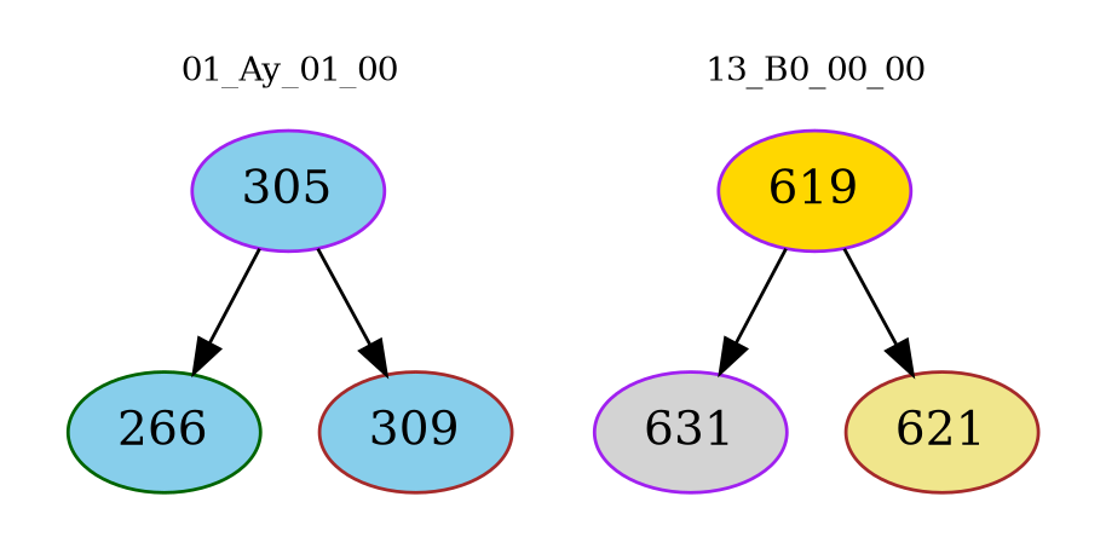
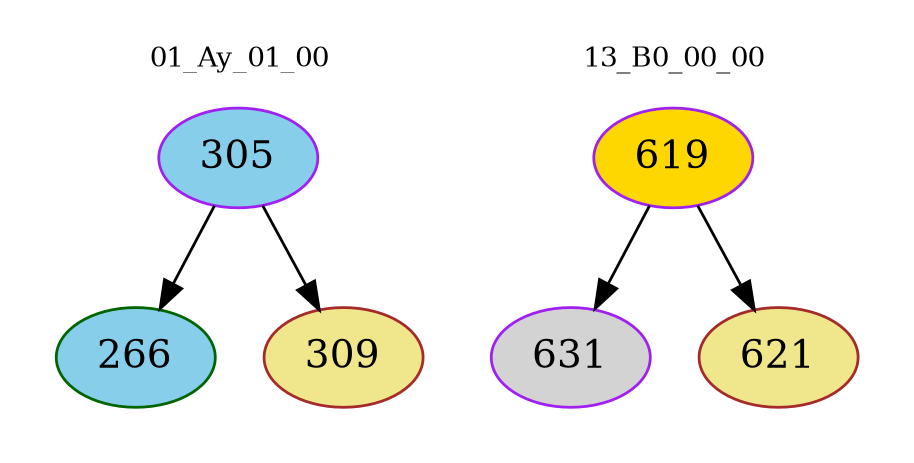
  digraph {
    node [color=purple fillcolor=skyblue style=filled]
    edge [color=black]
    n1 [label=305]
    n2 [color=darkgreen label=266]
-   n3 [color=brown label=309]
+   n3 [color=brown fillcolor=khaki label=309]
    n4 [fillcolor=gold label=619]
    n5 [fillcolor=lightgrey label=631]
    n6 [color=brown fillcolor=khaki label=621]
    subgraph cluster_1 {
      color=white
      fontsize=10
      label="01_Ay_01_00"
      n1
      n2
      n3
    }
    subgraph cluster_2 {
      color=white
      fontsize=10
      label="13_B0_00_00"
      n4
      n5
      n6
    }
    n1 -> n2
    n1 -> n3
    n4 -> n5
    n4 -> n6
  }
